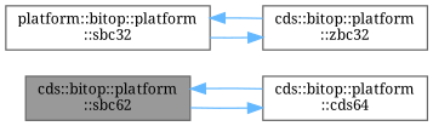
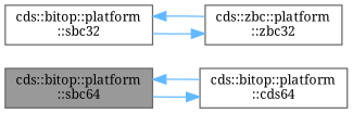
  digraph {
    fontname="Noto Serif"
    rankdir=LR
    node [color=grey40 fillcolor=white fontname="Noto Serif" fontsize=10 shape=box style=filled]
    edge [color=steelblue1 fontname="Noto Serif" fontsize=10 labelfontname=Helvetica labelfontsize=10 style=solid]
-   n1 [color=gray40 fillcolor=grey60 fontcolor=black height=0.2 label="cds::bitop::platform\l::sbc62" width=0.4]
+   n1 [color=gray40 fillcolor=grey60 fontcolor=black height=0.2 label="cds::bitop::platform\l::sbc64" width=0.4]
    n2 [height=0.2 label="cds::bitop::platform\l::cds64" width=0.4]
-   n3 [height=0.2 label="platform::bitop::platform\l::sbc32" width=0.4]
-   n4 [height=0.2 label="cds::bitop::platform\l::zbc32" width=0.4]
+   n3 [height=0.2 label="cds::bitop::platform\l::sbc32" width=0.4]
+   n4 [height=0.2 label="cds::zbc::platform\l::zbc32" width=0.4]
    n1 -> n2
    n2 -> n1
    n3 -> n4
    n4 -> n3
  }
